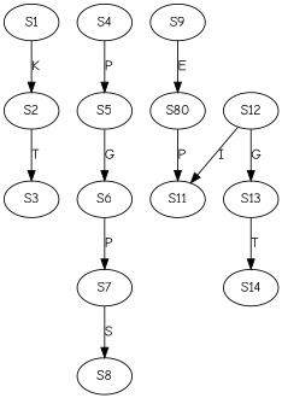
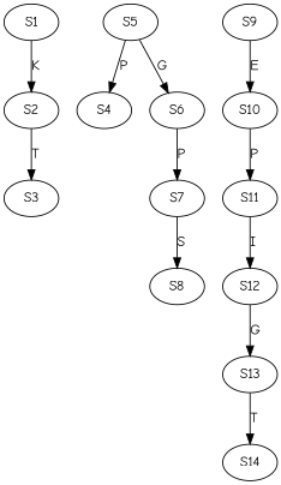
  strict digraph {
    fontname="Comic Neue"
    node [fontname="Comic Neue"]
    edge [fontname="Comic Neue"]
    S1
    S2
    S3
    S4
    S5
    S6
    S7
    S8
    S9
-   S10 [label=S80]
+   S10
    S11
    S12
    S13
    S14
    S1 -> S2 [label=K]
    S2 -> S3 [label=T]
-   S4 -> S5 [label=P]
+   S5 -> S4 [label=P]
    S5 -> S6 [label=G]
    S6 -> S7 [label=P]
    S7 -> S8 [label=S]
    S9 -> S10 [label=E]
    S10 -> S11 [label=P]
-   S12 -> S11 [label=I]
+   S11 -> S12 [label=I]
    S12 -> S13 [label=G]
    S13 -> S14 [label=T]
  }
